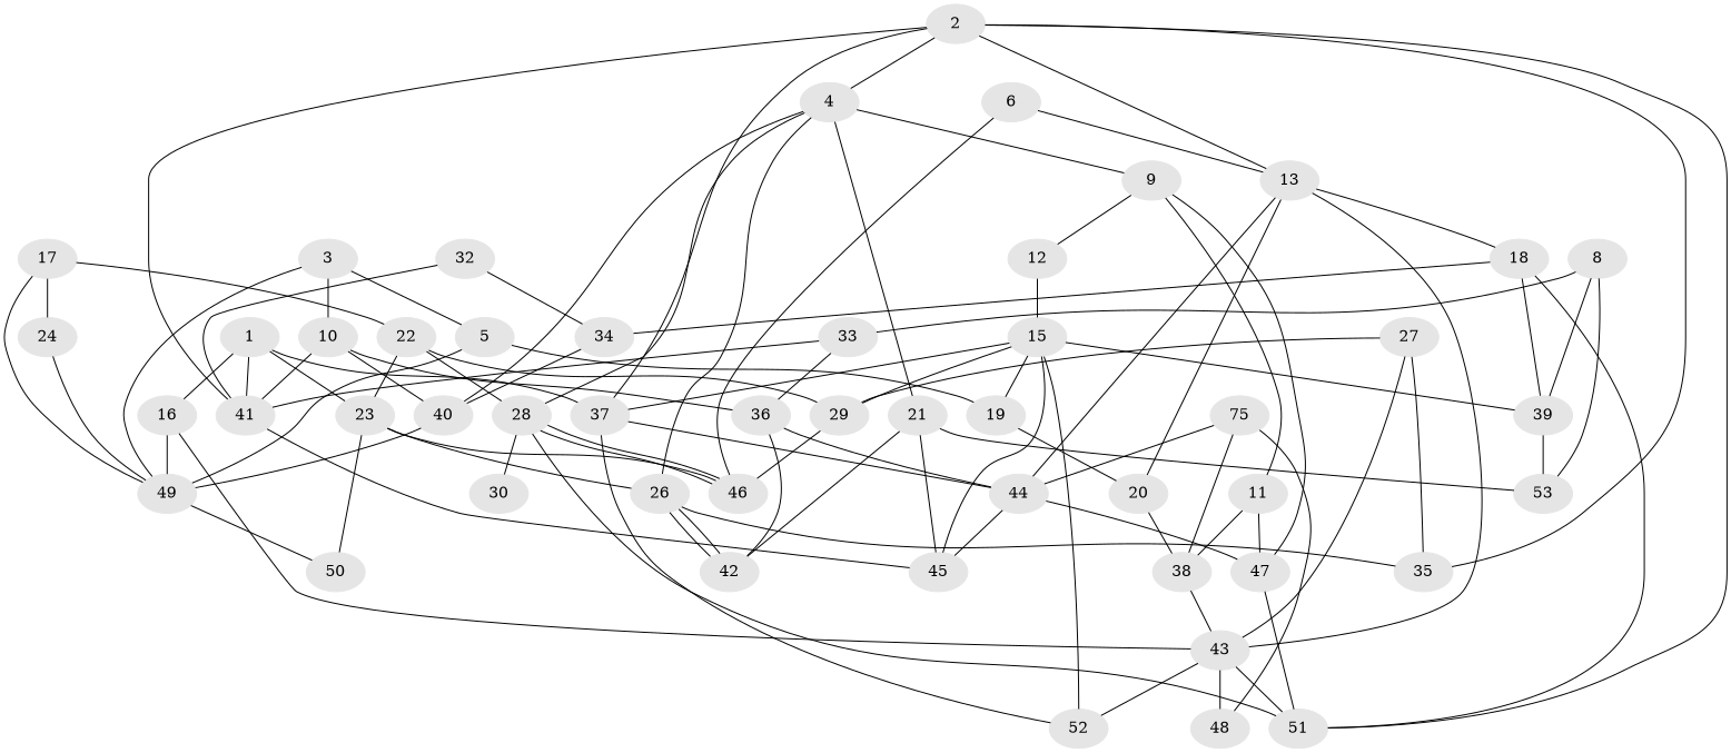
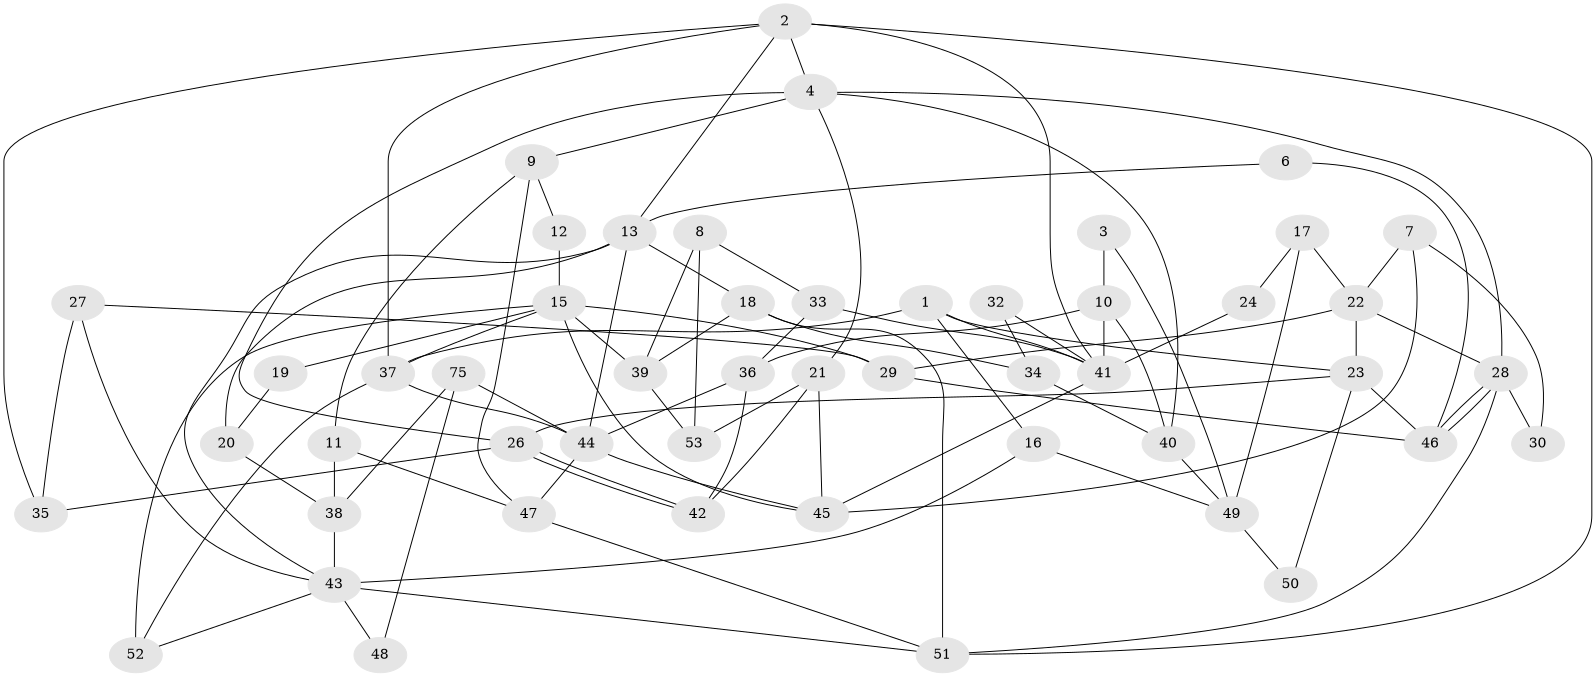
  graph {
    node [color=gray90 style=filled]
    1
    16
    23
    37
    41
    49
    43
    26
    46
    50
    44
    52
    45
    2
    4
    13
    35
    51
    9
    21
    28
    40
    18
    20
    3
-   5
    10
    19
    36
    11
    12
    47
    53
    42
    30
    6
+   7
    22
    29
    8
    33
    39
    38
    15
    34
    48
    32
    17
    24
    n50 [label=75]
    27
    1 -- 16
    1 -- 23
    1 -- 37
    1 -- 41
    16 -- 49
    16 -- 43
    23 -- 26
    23 -- 46
    23 -- 50
    37 -- 44
    37 -- 52
    41 -- 45
    49 -- 50
    43 -- 52
    43 -- 51
    43 -- 48
    26 -- 35
    26 -- 42
    26 -- 42
    44 -- 45
    44 -- 47
    2 -- 37
    2 -- 41
    2 -- 4
    2 -- 13
    2 -- 35
    2 -- 51
    4 -- 26
    4 -- 9
    4 -- 21
    4 -- 28
    4 -- 40
    13 -- 43
    13 -- 44
    13 -- 18
    13 -- 20
    9 -- 11
    9 -- 12
    9 -- 47
    21 -- 45
    21 -- 53
    21 -- 42
    28 -- 46
    28 -- 46
    28 -- 51
    28 -- 30
    40 -- 49
    18 -- 51
    18 -- 39
    18 -- 34
    20 -- 38
    3 -- 49
-   3 -- 5
    3 -- 10
-   5 -- 49
-   5 -- 19
    10 -- 41
    10 -- 40
    10 -- 36
    19 -- 20
    36 -- 44
    36 -- 42
    11 -- 47
    11 -- 38
    12 -- 15
    47 -- 51
    6 -- 46
    6 -- 13
+   7 -- 45
+   7 -- 30
+   7 -- 22
    22 -- 23
    22 -- 28
    22 -- 29
    29 -- 46
    8 -- 53
    8 -- 33
    8 -- 39
    33 -- 41
    33 -- 36
    39 -- 53
    38 -- 43
    15 -- 37
    15 -- 52
    15 -- 45
    15 -- 19
    15 -- 29
    15 -- 39
    34 -- 40
    32 -- 41
    32 -- 34
    17 -- 49
    17 -- 22
    17 -- 24
-   24 -- 49
+   24 -- 41
    n50 -- 44
    n50 -- 38
    n50 -- 48
    27 -- 43
    27 -- 35
    27 -- 29
  }
